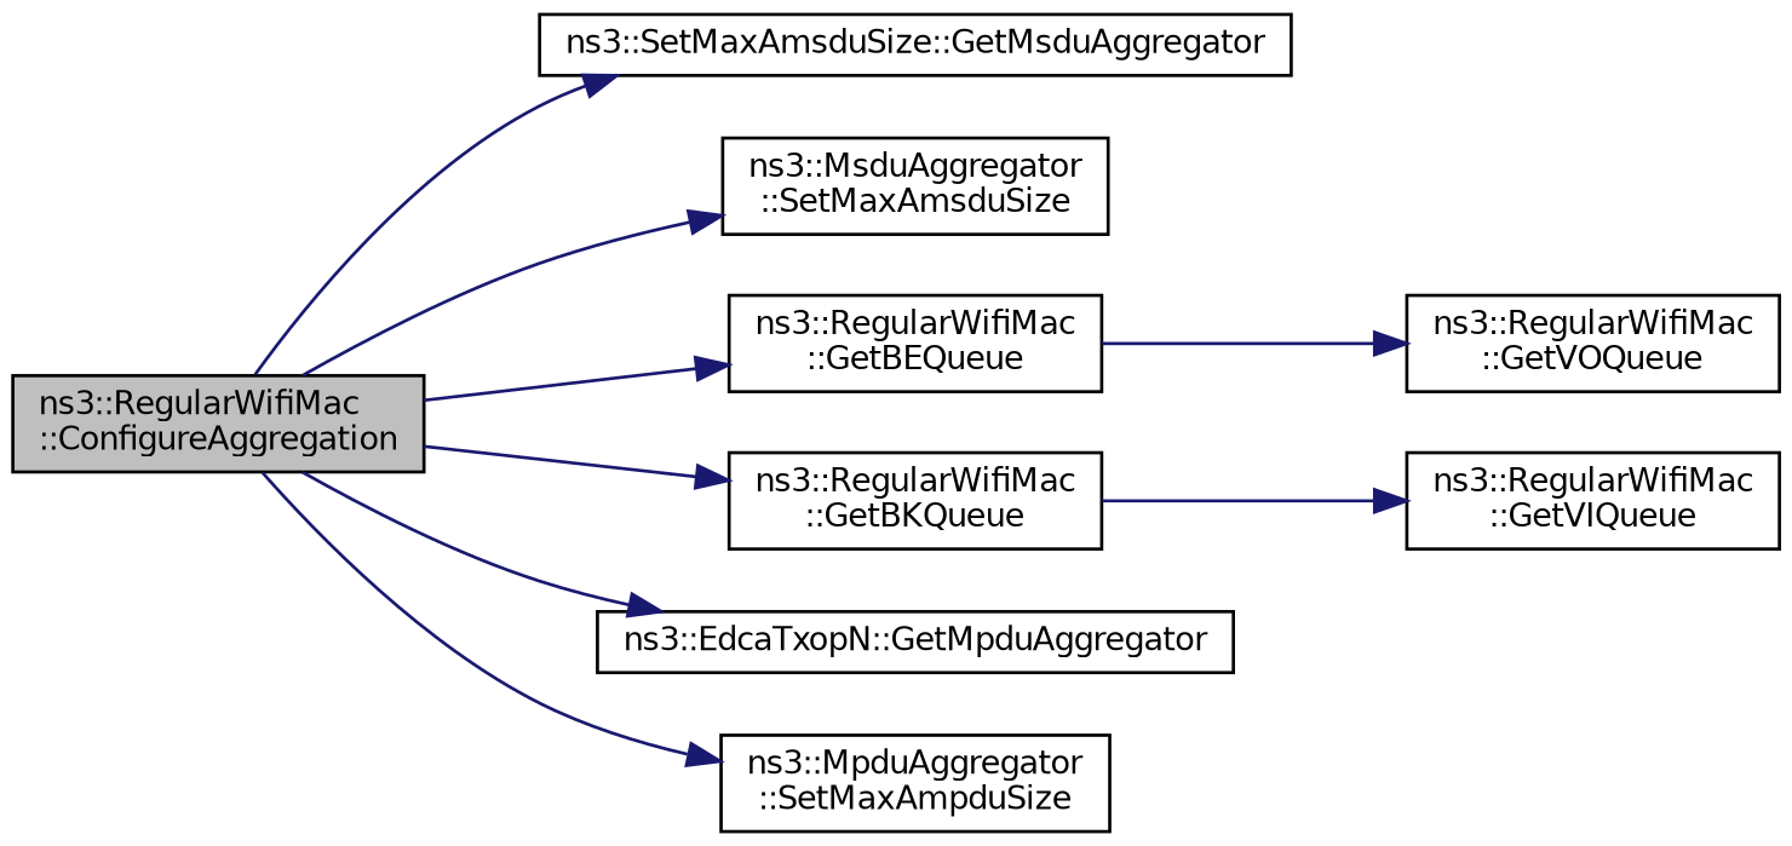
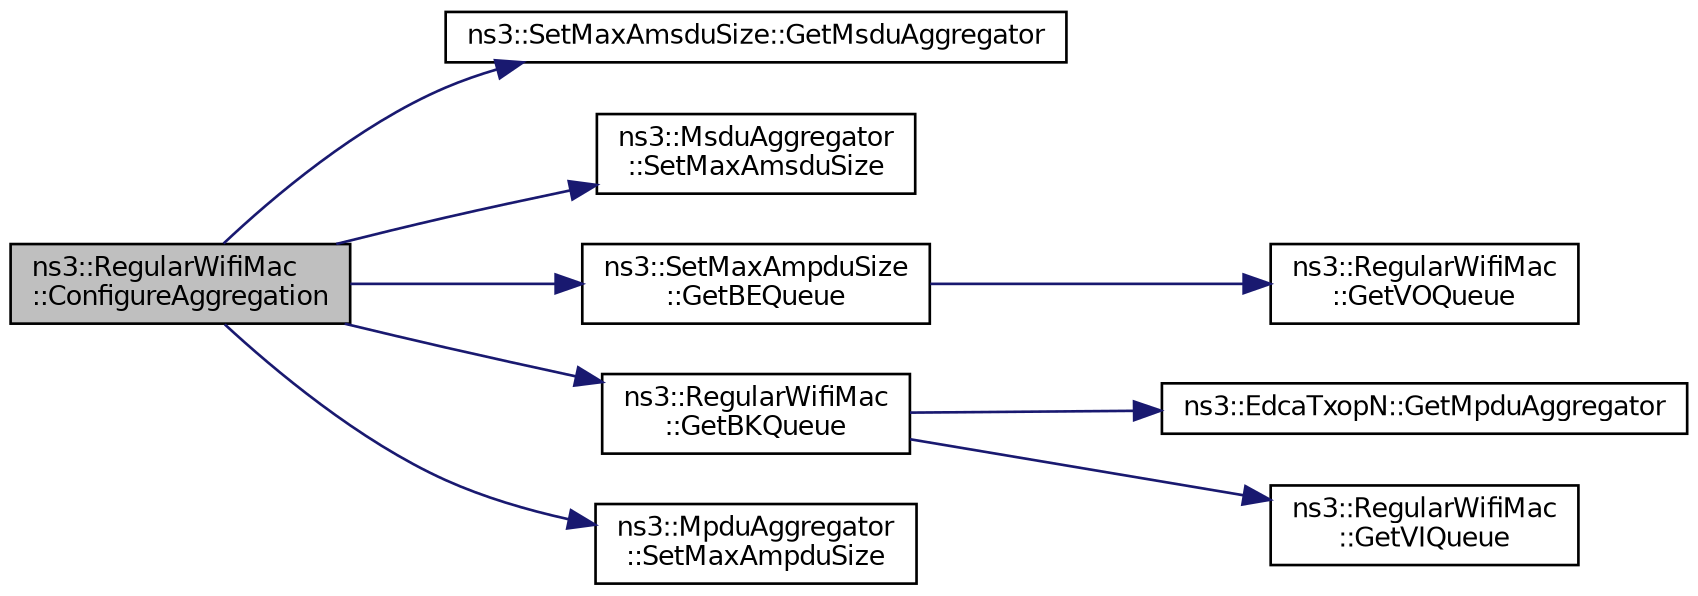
  digraph {
    rankdir=LR
    node [color=black fillcolor=white fontname=Helvetica fontsize=10 shape=record style=filled]
    edge [color=midnightblue fontname=Helvetica fontsize=10 labelfontname=Helvetica labelfontsize=10 style=solid]
    n1 [fillcolor=grey75 fontcolor=black height=0.2 label="ns3::RegularWifiMac\l::ConfigureAggregation" width=0.4]
    n2 [height=0.2 label="ns3::SetMaxAmsduSize::GetMsduAggregator" width=0.4]
    n3 [height=0.2 label="ns3::MsduAggregator\l::SetMaxAmsduSize" width=0.4]
-   n4 [height=0.2 label="ns3::RegularWifiMac\l::GetBEQueue" width=0.4]
+   n4 [height=0.2 label="ns3::SetMaxAmpduSize\l::GetBEQueue" width=0.4]
    n5 [height=0.2 label="ns3::RegularWifiMac\l::GetBKQueue" width=0.4]
    n6 [height=0.2 label="ns3::EdcaTxopN::GetMpduAggregator" width=0.4]
    n7 [height=0.2 label="ns3::MpduAggregator\l::SetMaxAmpduSize" width=0.4]
    n8 [height=0.2 label="ns3::RegularWifiMac\l::GetVOQueue" width=0.4]
    n9 [height=0.2 label="ns3::RegularWifiMac\l::GetVIQueue" width=0.4]
    n1 -> n2
    n1 -> n3
    n1 -> n4
    n1 -> n5
-   n1 -> n6
+   n5 -> n6
    n1 -> n7
    n4 -> n8
    n5 -> n9
  }
